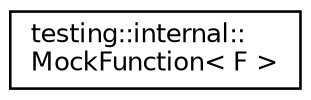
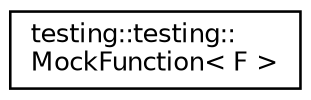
  digraph {
    rankdir=LR
-   n1 [color=black fillcolor=white fontname=Helvetica fontsize=10 height=0.2 label="testing::internal::\lMockFunction\< F \>" shape=record style=filled width=0.4]
+   n1 [color=black fillcolor=white fontname=Helvetica fontsize=10 height=0.2 label="testing::testing::\lMockFunction\< F \>" shape=record style=filled width=0.4]
  }
